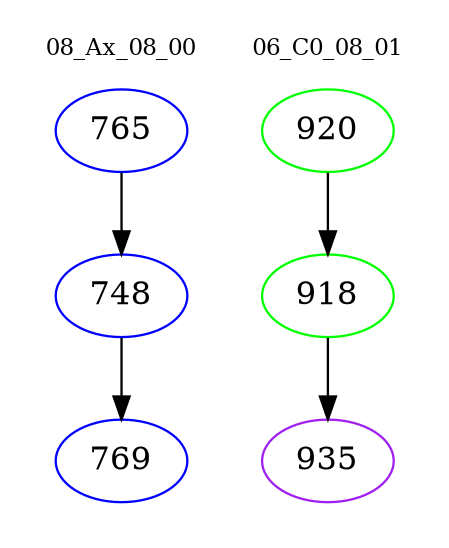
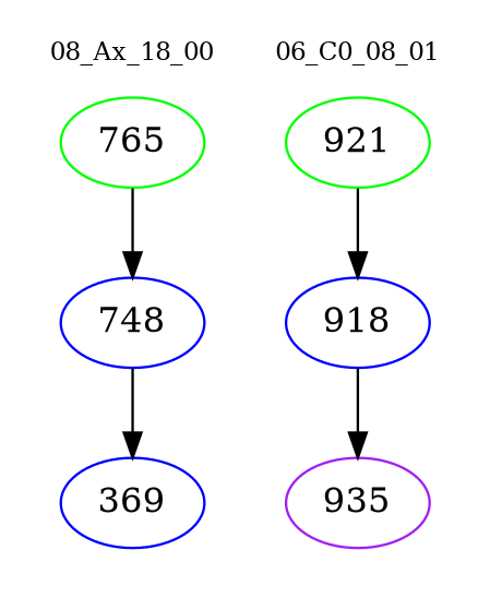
  digraph {
    node [color=blue]
    edge [color=black]
-   n1 [label=765]
+   n1 [color=green label=765]
    n2 [label=748]
-   n3 [label=769]
-   n4 [color=green label=920]
-   n5 [color=green label=918]
+   n3 [label=369]
+   n4 [color=green label=921]
+   n5 [label=918]
    n6 [color=purple label=935]
    subgraph cluster_1 {
      color=white
      fontsize=10
-     label="08_Ax_08_00"
+     label="08_Ax_18_00"
      n1
      n2
      n3
    }
    subgraph cluster_2 {
      color=white
      fontsize=10
      label="06_C0_08_01"
      n4
      n5
      n6
    }
    n1 -> n2
    n2 -> n3
    n4 -> n5
    n5 -> n6
  }
